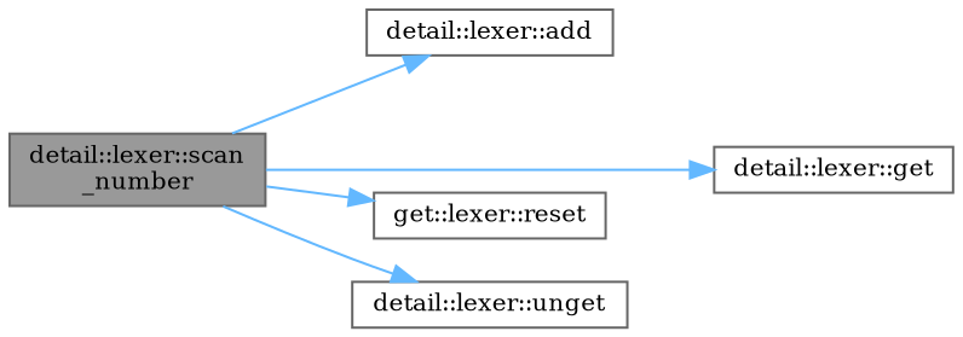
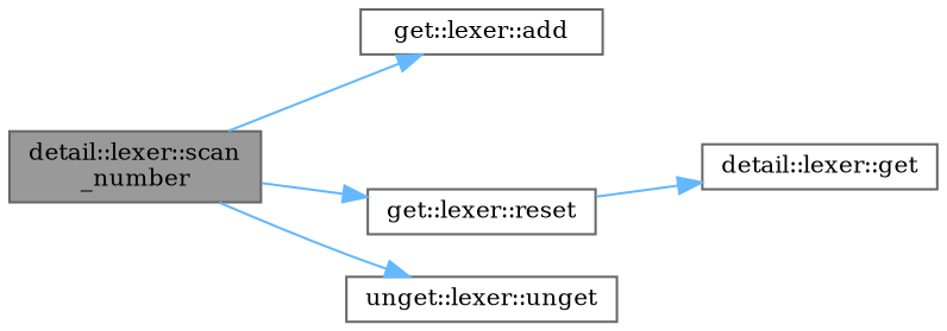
  digraph {
    fontname="DejaVu Serif"
    rankdir=LR
    node [color=grey40 fillcolor=white fontname="DejaVu Serif" fontsize=10 shape=box style=filled]
    edge [color=steelblue1 fontname="DejaVu Serif" fontsize=10 labelfontname=Helvetica labelfontsize=10 style=solid]
    n1 [color=gray40 fillcolor=grey60 fontcolor=black height=0.2 label="detail::lexer::scan\l_number" width=0.4]
-   n2 [height=0.2 label="detail::lexer::add" width=0.4]
+   n2 [height=0.2 label="get::lexer::add" width=0.4]
    n3 [height=0.2 label="detail::lexer::get" width=0.4]
    n4 [height=0.2 label="get::lexer::reset" width=0.4]
-   n5 [height=0.2 label="detail::lexer::unget" width=0.4]
+   n5 [height=0.2 label="unget::lexer::unget" width=0.4]
    n1 -> n2
-   n1 -> n3
+   n4 -> n3
    n1 -> n4
    n1 -> n5
  }
